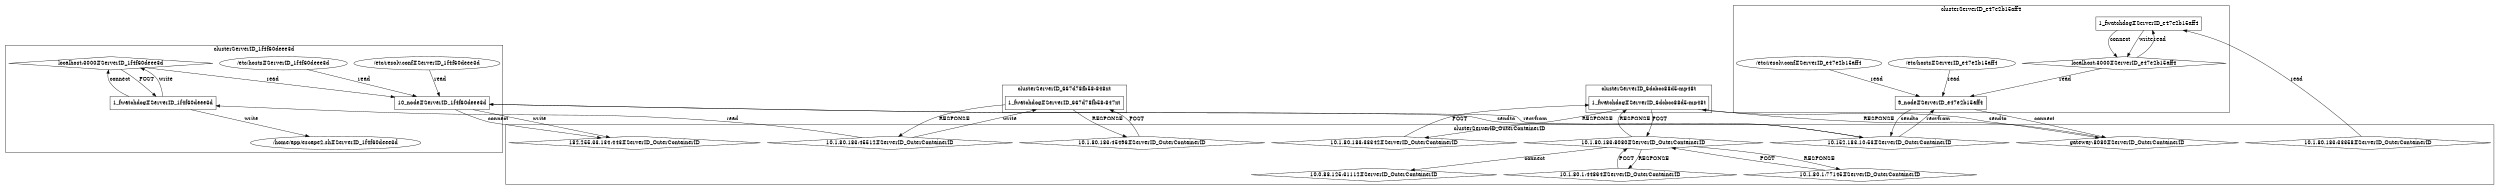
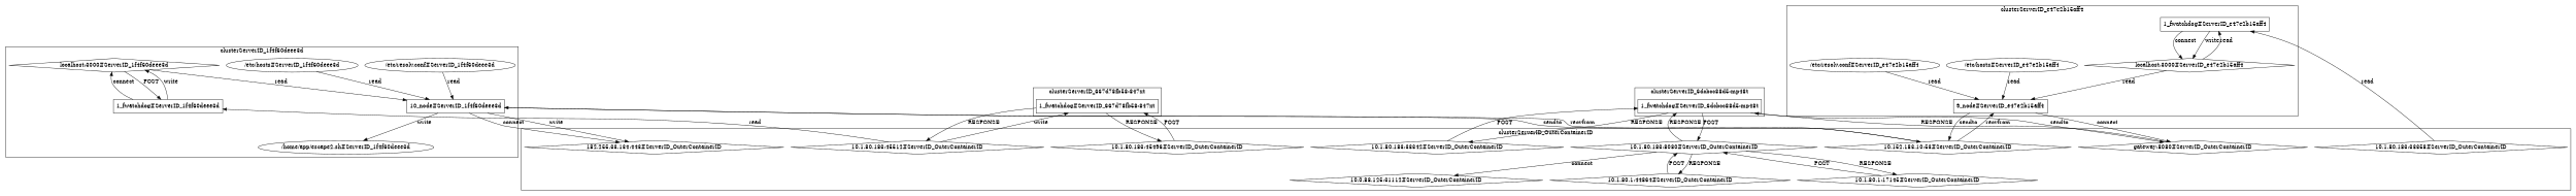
  digraph {
    node [shape=diamond]
    "localhost:3000#ServerID_1f4f60deee3d"
    "1_fwatchdog#ServerID_1f4f60deee3d" [shape=box]
    "10_node#ServerID_1f4f60deee3d" [shape=box]
    "/etc/hosts#ServerID_1f4f60deee3d" [shape=ellipse]
    "/etc/resolv.conf#ServerID_1f4f60deee3d" [shape=ellipse]
    "/home/app/escape2.sh#ServerID_1f4f60deee3d" [shape=ellipse]
    "1_fwatchdog#ServerID_667d78fb58-847xt" [shape=box]
    "1_fwatchdog#ServerID_6dcbcc88d5-mp48t" [shape=box]
    "10.1.80.183:33342#ServerID_OuterContainerID"
    "gateway:8080#ServerID_OuterContainerID"
    "10.1.80.183:45496#ServerID_OuterContainerID"
    "10.1.80.183:8080#ServerID_OuterContainerID"
    "10.1.80.183:45512#ServerID_OuterContainerID"
    "10.152.183.10:53#ServerID_OuterContainerID"
    "182.255.33.134:443#ServerID_OuterContainerID"
    "10.1.80.183:33358#ServerID_OuterContainerID"
    "10.1.80.1:44864#ServerID_OuterContainerID"
    "10.0.88.125:31112#ServerID_OuterContainerID"
-   "10.1.80.1:17145#ServerID_OuterContainerID" [label="10.1.80.1:77145#ServerID_OuterContainerID"]
+   "10.1.80.1:17145#ServerID_OuterContainerID"
    "1_fwatchdog#ServerID_e47e2b15aff4" [shape=box]
    "localhost:3000#ServerID_e47e2b15aff4"
    "/etc/hosts#ServerID_e47e2b15aff4" [shape=ellipse]
    "9_node#ServerID_e47e2b15aff4" [shape=box]
    "/etc/resolv.conf#ServerID_e47e2b15aff4" [shape=ellipse]
    subgraph cluster_1 {
      label=clusterServerID_1f4f60deee3d
      "localhost:3000#ServerID_1f4f60deee3d"
      "1_fwatchdog#ServerID_1f4f60deee3d"
      "10_node#ServerID_1f4f60deee3d"
      "/etc/hosts#ServerID_1f4f60deee3d"
      "/etc/resolv.conf#ServerID_1f4f60deee3d"
      "/home/app/escape2.sh#ServerID_1f4f60deee3d"
    }
    subgraph cluster_2 {
-     label="clusterServerID_667d78fb58-848xt"
+     label="clusterServerID_667d78fb58-847xt"
      "1_fwatchdog#ServerID_667d78fb58-847xt"
    }
    subgraph cluster_3 {
      label="clusterServerID_6dcbcc88d5-mp48t"
      "1_fwatchdog#ServerID_6dcbcc88d5-mp48t"
    }
    subgraph cluster_4 {
      label=clusterServerID_OuterContainerID
      "10.1.80.183:33342#ServerID_OuterContainerID"
      "gateway:8080#ServerID_OuterContainerID"
      "10.1.80.183:45496#ServerID_OuterContainerID"
      "10.1.80.183:8080#ServerID_OuterContainerID"
      "10.1.80.183:45512#ServerID_OuterContainerID"
      "10.152.183.10:53#ServerID_OuterContainerID"
      "182.255.33.134:443#ServerID_OuterContainerID"
      "10.1.80.183:33358#ServerID_OuterContainerID"
      "10.1.80.1:44864#ServerID_OuterContainerID"
      "10.0.88.125:31112#ServerID_OuterContainerID"
      "10.1.80.1:17145#ServerID_OuterContainerID"
    }
    subgraph cluster_5 {
      label=clusterServerID_e47e2b15aff4
      "1_fwatchdog#ServerID_e47e2b15aff4"
      "localhost:3000#ServerID_e47e2b15aff4"
      "/etc/hosts#ServerID_e47e2b15aff4"
      "9_node#ServerID_e47e2b15aff4"
      "/etc/resolv.conf#ServerID_e47e2b15aff4"
    }
    "localhost:3000#ServerID_1f4f60deee3d" -> "1_fwatchdog#ServerID_1f4f60deee3d" [label=POST]
    "localhost:3000#ServerID_1f4f60deee3d" -> "10_node#ServerID_1f4f60deee3d" [label=read]
    "1_fwatchdog#ServerID_1f4f60deee3d" -> "localhost:3000#ServerID_1f4f60deee3d" [label=write]
    "1_fwatchdog#ServerID_1f4f60deee3d" -> "localhost:3000#ServerID_1f4f60deee3d" [label=connect]
-   "1_fwatchdog#ServerID_1f4f60deee3d" -> "/home/app/escape2.sh#ServerID_1f4f60deee3d" [label=write]
+   "10_node#ServerID_1f4f60deee3d" -> "/home/app/escape2.sh#ServerID_1f4f60deee3d" [label=write]
    "10_node#ServerID_1f4f60deee3d" -> "10.152.183.10:53#ServerID_OuterContainerID" [label=sendto]
    "10_node#ServerID_1f4f60deee3d" -> "182.255.33.134:443#ServerID_OuterContainerID" [label=write]
    "10_node#ServerID_1f4f60deee3d" -> "182.255.33.134:443#ServerID_OuterContainerID" [label=connect]
    "/etc/hosts#ServerID_1f4f60deee3d" -> "10_node#ServerID_1f4f60deee3d" [label=read]
    "/etc/resolv.conf#ServerID_1f4f60deee3d" -> "10_node#ServerID_1f4f60deee3d" [label=read]
    "1_fwatchdog#ServerID_667d78fb58-847xt" -> "10.1.80.183:45496#ServerID_OuterContainerID" [label=RESPONSE]
    "1_fwatchdog#ServerID_667d78fb58-847xt" -> "10.1.80.183:45512#ServerID_OuterContainerID" [label=RESPONSE]
    "1_fwatchdog#ServerID_6dcbcc88d5-mp48t" -> "10.1.80.183:33342#ServerID_OuterContainerID" [label=RESPONSE]
    "1_fwatchdog#ServerID_6dcbcc88d5-mp48t" -> "gateway:8080#ServerID_OuterContainerID" [label=sendto]
    "1_fwatchdog#ServerID_6dcbcc88d5-mp48t" -> "10.1.80.183:8080#ServerID_OuterContainerID" [label=POST]
    "10.1.80.183:33342#ServerID_OuterContainerID" -> "1_fwatchdog#ServerID_6dcbcc88d5-mp48t" [label=POST]
    "gateway:8080#ServerID_OuterContainerID" -> "1_fwatchdog#ServerID_6dcbcc88d5-mp48t" [label=RESPONSE]
    "10.1.80.183:45496#ServerID_OuterContainerID" -> "1_fwatchdog#ServerID_667d78fb58-847xt" [label=POST]
    "10.1.80.183:8080#ServerID_OuterContainerID" -> "1_fwatchdog#ServerID_6dcbcc88d5-mp48t" [label=RESPONSE]
    "10.1.80.183:8080#ServerID_OuterContainerID" -> "10.1.80.1:44864#ServerID_OuterContainerID" [label=RESPONSE]
    "10.1.80.183:8080#ServerID_OuterContainerID" -> "10.0.88.125:31112#ServerID_OuterContainerID" [label=connect]
    "10.1.80.183:8080#ServerID_OuterContainerID" -> "10.1.80.1:17145#ServerID_OuterContainerID" [label=RESPONSE]
    "10.1.80.183:45512#ServerID_OuterContainerID" -> "1_fwatchdog#ServerID_1f4f60deee3d" [label=read]
    "10.1.80.183:45512#ServerID_OuterContainerID" -> "1_fwatchdog#ServerID_667d78fb58-847xt" [label=write]
    "10.152.183.10:53#ServerID_OuterContainerID" -> "10_node#ServerID_1f4f60deee3d" [label=recvfrom]
    "10.152.183.10:53#ServerID_OuterContainerID" -> "9_node#ServerID_e47e2b15aff4" [label=recvfrom]
    "10.1.80.183:33358#ServerID_OuterContainerID" -> "1_fwatchdog#ServerID_e47e2b15aff4" [label=read]
    "10.1.80.1:44864#ServerID_OuterContainerID" -> "10.1.80.183:8080#ServerID_OuterContainerID" [label=POST]
    "10.1.80.1:17145#ServerID_OuterContainerID" -> "10.1.80.183:8080#ServerID_OuterContainerID" [label=POST]
    "1_fwatchdog#ServerID_e47e2b15aff4" -> "localhost:3000#ServerID_e47e2b15aff4" [label=connect]
    "1_fwatchdog#ServerID_e47e2b15aff4" -> "localhost:3000#ServerID_e47e2b15aff4" [label=write]
    "localhost:3000#ServerID_e47e2b15aff4" -> "1_fwatchdog#ServerID_e47e2b15aff4" [label=read]
    "localhost:3000#ServerID_e47e2b15aff4" -> "9_node#ServerID_e47e2b15aff4" [label=read]
    "/etc/hosts#ServerID_e47e2b15aff4" -> "9_node#ServerID_e47e2b15aff4" [label=read]
    "9_node#ServerID_e47e2b15aff4" -> "gateway:8080#ServerID_OuterContainerID" [label=connect]
    "9_node#ServerID_e47e2b15aff4" -> "10.152.183.10:53#ServerID_OuterContainerID" [label=sendto]
    "/etc/resolv.conf#ServerID_e47e2b15aff4" -> "9_node#ServerID_e47e2b15aff4" [label=read]
  }
